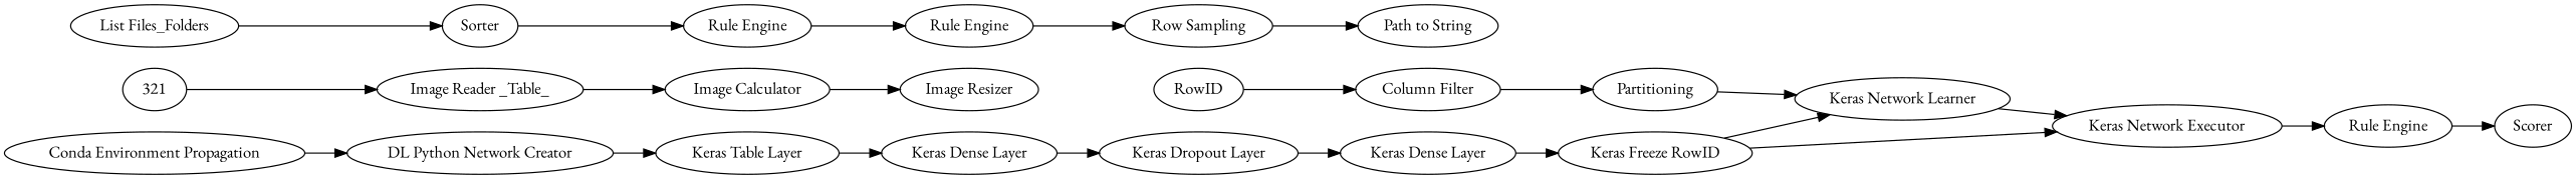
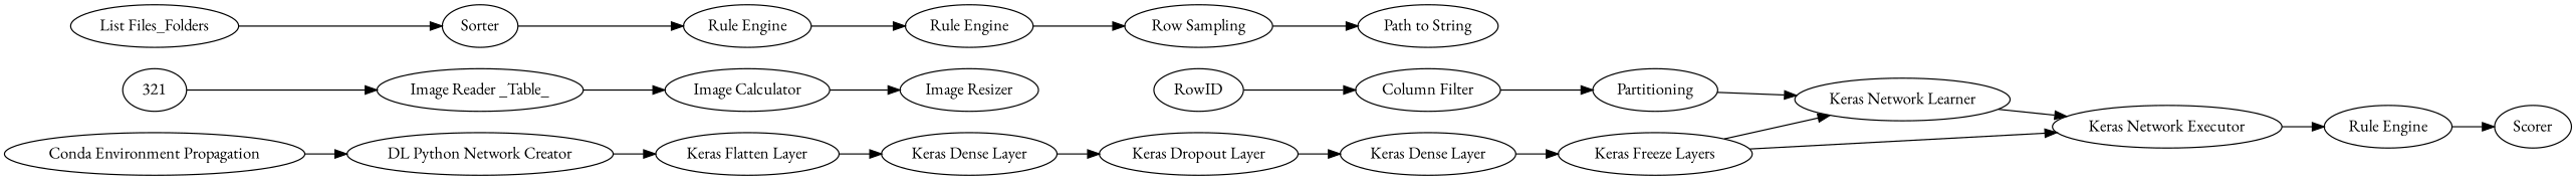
  digraph {
    fontname="EB Garamond"
    rankdir=LR
    node [fontname="EB Garamond"]
    edge [fontname="EB Garamond"]
    n1 [label="DL Python Network Creator"]
-   n2 [label="Keras Table Layer"]
+   n2 [label="Keras Flatten Layer"]
    n3 [label="Keras Dense Layer"]
-   n4 [label="Keras Freeze RowID"]
+   n4 [label="Keras Freeze Layers"]
    n5 [label="Keras Network Learner"]
    n6 [label="Keras Network Executor"]
    n7 [label="Keras Dense Layer"]
    n8 [label="Keras Dropout Layer"]
    n9 [label="Rule Engine"]
    n10 [label=Scorer]
    n11 [label=RowID]
    n12 [label="Column Filter"]
    n13 [label=Partitioning]
    n14 [label="Image Resizer"]
    n15 [label="Rule Engine"]
    n16 [label="Rule Engine"]
    n17 [label="Row Sampling"]
    n18 [label="Path to String"]
    n19 [label=Sorter]
    n20 [label="List Files_Folders"]
    n21 [label="Image Calculator"]
    n22 [label="Image Reader _Table_"]
    n23 [label="Conda Environment Propagation"]
    321
    n1 -> n2
    n2 -> n3
    n3 -> n8
    n4 -> n5
    n4 -> n6
    n5 -> n6
    n6 -> n9
    n7 -> n4
    n8 -> n7
    n9 -> n10
    n11 -> n12
    n12 -> n13
    n13 -> n5
    n15 -> n16
    n16 -> n17
    n17 -> n18
    n19 -> n15
    n20 -> n19
    n21 -> n14
    n22 -> n21
    n23 -> n1
    321 -> n22
  }
